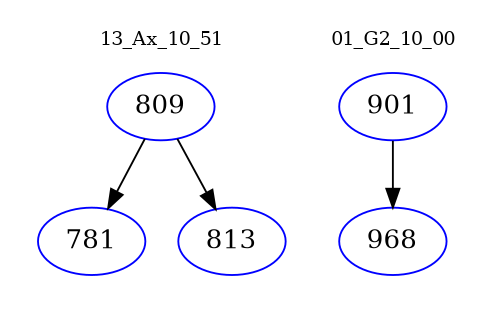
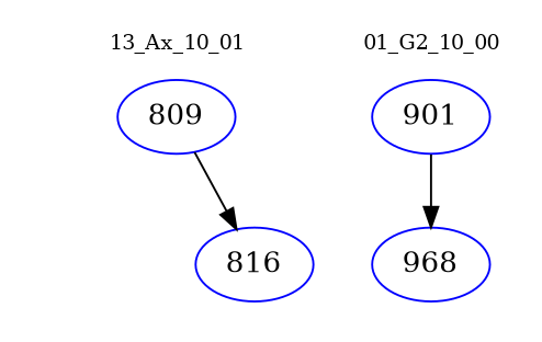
  digraph {
    node [color=blue]
    edge [color=black]
    n1 [label=809]
-   n2 [label=781]
-   n3 [label=813]
+   n3 [label=816]
    n4 [label=901]
    n5 [label=968]
    subgraph cluster_1 {
      color=white
      fontsize=10
-     label="13_Ax_10_51"
+     label="13_Ax_10_01"
      n1
-     n2
      n3
    }
    subgraph cluster_2 {
      color=white
      fontsize=10
      label="01_G2_10_00"
      n4
      n5
    }
-   n1 -> n2
    n1 -> n3
    n4 -> n5
  }
